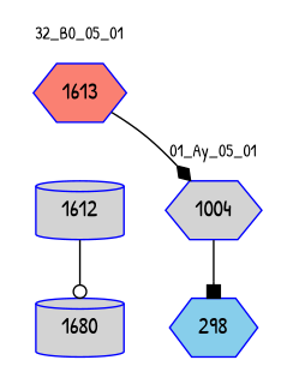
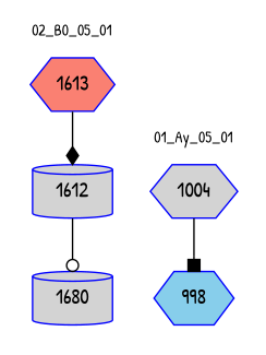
  digraph {
    fontname="Patrick Hand"
    node [color=blue fillcolor=lightgrey fontname="Patrick Hand" shape=hexagon style=filled]
    edge [color=black fontname="Patrick Hand"]
    n1 [label=1004]
-   n2 [fillcolor=skyblue label=298]
+   n2 [fillcolor=skyblue label=998]
    n3 [fillcolor=salmon label=1613]
    n4 [label=1612 shape=cylinder]
    n5 [label=1680 shape=cylinder]
    subgraph cluster_1 {
      color=white
      fontsize=10
      label="01_Ay_05_01"
      n1
      n2
    }
    subgraph cluster_2 {
      color=white
      fontsize=10
-     label="32_B0_05_01"
+     label="02_B0_05_01"
      n3
      n4
      n5
    }
    n1 -> n2 [arrowhead=box]
-   n3 -> n1 [arrowhead=diamond]
+   n3 -> n4 [arrowhead=diamond]
    n4 -> n5 [arrowhead=odot]
  }
